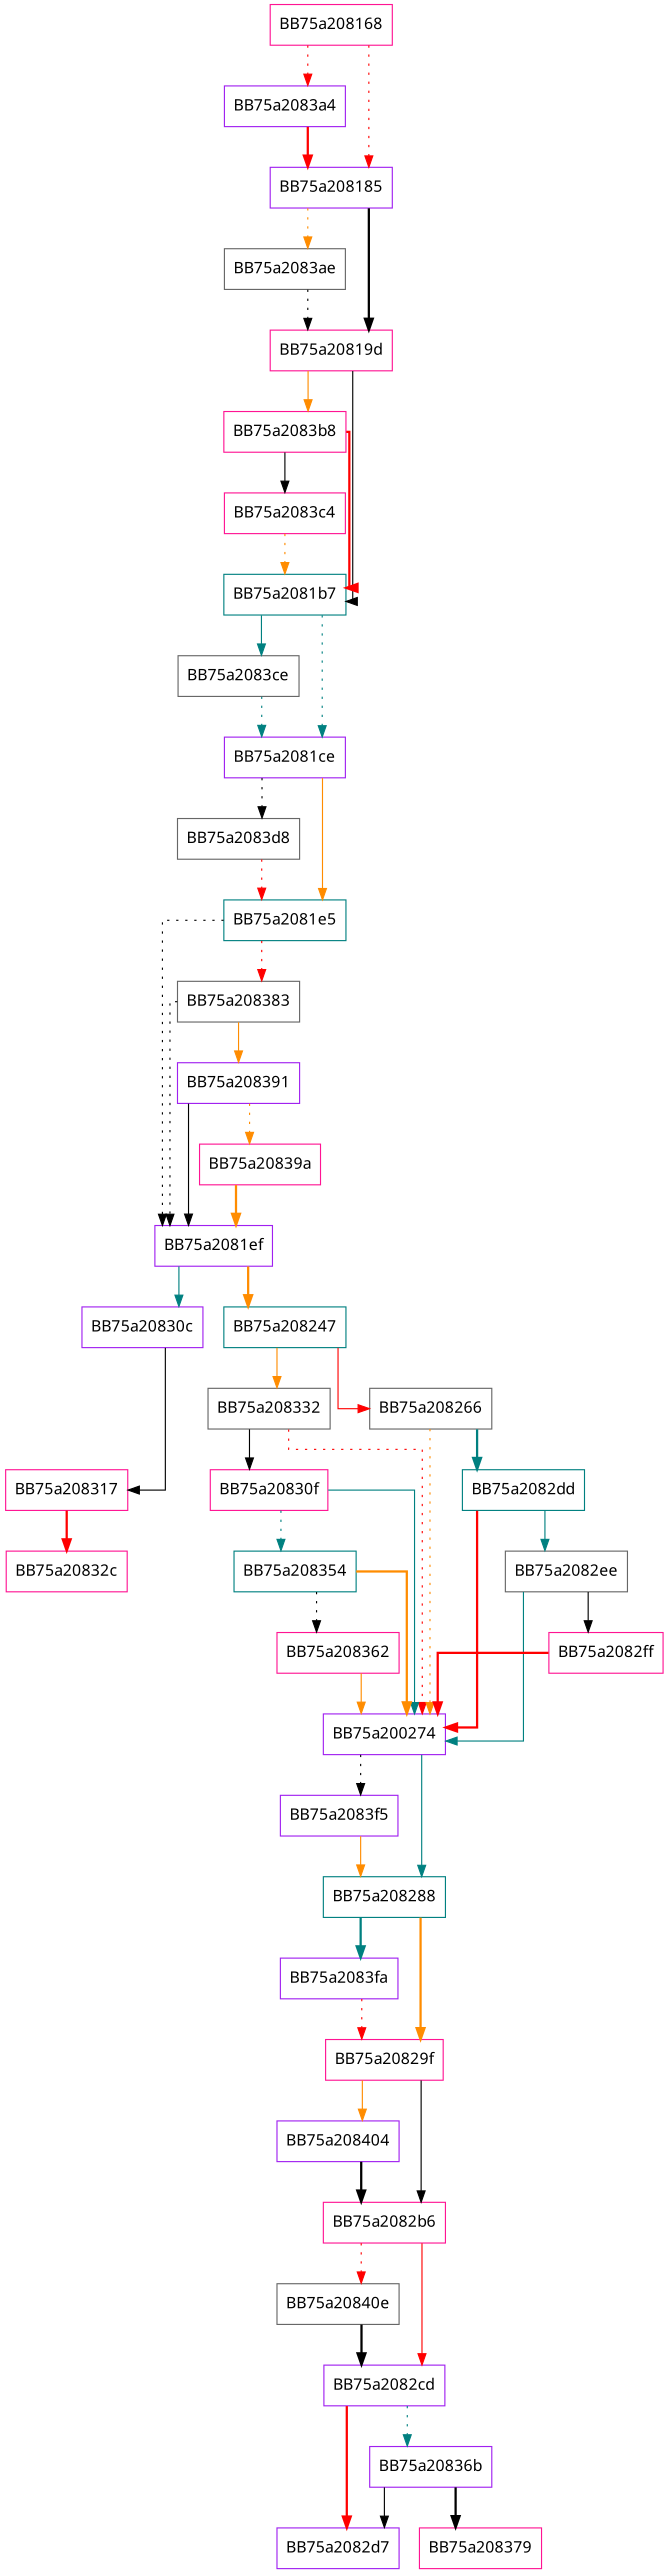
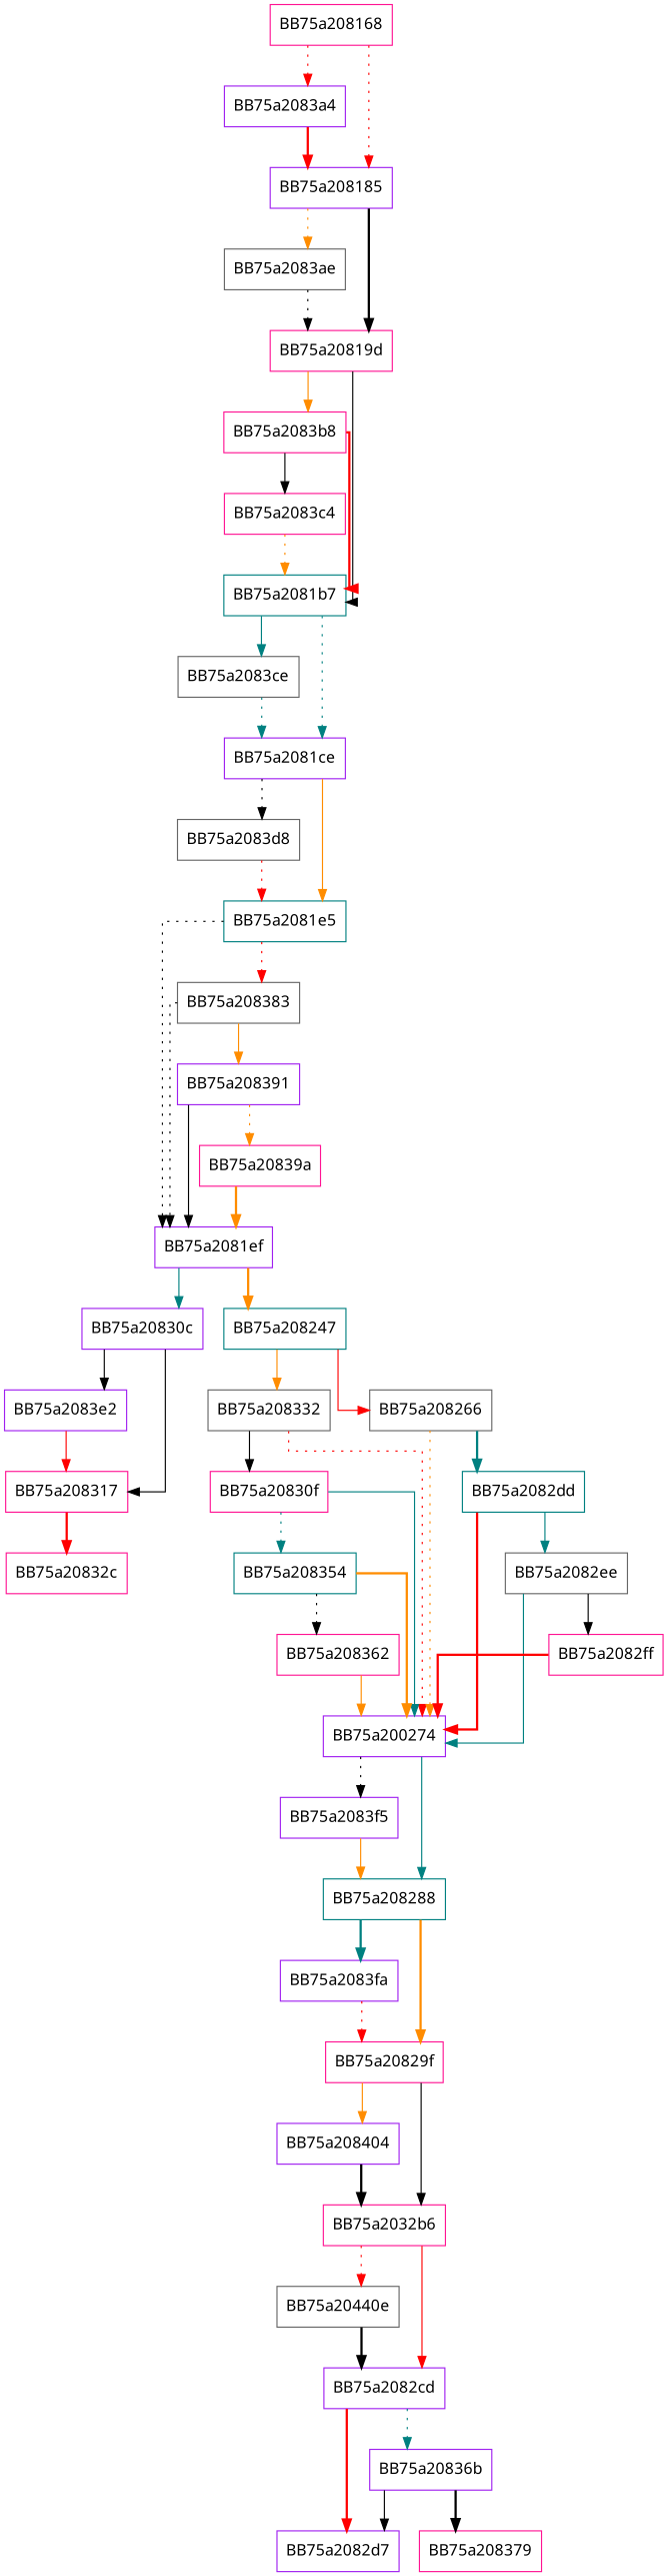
  digraph {
    fontname="Noto Sans"
    splines=ortho
    node [color=purple fontname="Noto Sans" shape=box]
    edge [color=black fontname="Noto Sans" style=solid]
    BB75a2083a4
    BB75a208168 [color=deeppink]
    BB75a208185
    BB75a2083ae [color=gray40]
    BB75a20819d [color=deeppink]
    BB75a2083b8 [color=deeppink]
    BB75a2081b7 [color=teal]
    BB75a2083c4 [color=deeppink]
    BB75a2083ce [color=gray40]
    BB75a2081ce
    BB75a2083d8 [color=gray40]
    BB75a2081e5 [color=teal]
    BB75a208383 [color=gray40]
    BB75a2081ef
    BB75a208391
    BB75a20830c
    n17 [color=teal label=BB75a208247]
    BB75a20839a [color=deeppink]
+   BB75a2083e2
    BB75a208317 [color=deeppink]
    BB75a208332 [color=gray40]
    BB75a208266 [color=gray40]
    BB75a20832c [color=deeppink]
    n24 [label=BB75a200274]
    n25 [color=deeppink label=BB75a20830f]
    BB75a2082dd [color=teal]
    n27 [label=BB75a2083f5]
    BB75a208288 [color=teal]
    BB75a208354 [color=teal]
    BB75a2082ee [color=gray40]
    BB75a2082ff [color=deeppink]
    BB75a2083fa
    BB75a20829f [color=deeppink]
    BB75a208404
-   BB75a2082b6 [color=deeppink]
-   BB75a20840e [color=gray40]
+   BB75a2082b6 [color=deeppink label=BB75a2032b6]
+   BB75a20840e [color=gray40 label=BB75a20440e]
    BB75a2082cd
    BB75a20836b
    BB75a2082d7
    BB75a208379 [color=deeppink]
    BB75a208362 [color=deeppink]
    BB75a2083a4 -> BB75a208185 [color=red style=bold]
    BB75a208168 -> BB75a2083a4 [color=red style=dotted]
    BB75a208168 -> BB75a208185 [color=red style=dotted]
    BB75a208185 -> BB75a2083ae [color=darkorange style=dotted]
    BB75a208185 -> BB75a20819d [style=bold]
    BB75a2083ae -> BB75a20819d [style=dotted]
    BB75a20819d -> BB75a2083b8 [color=darkorange]
    BB75a20819d -> BB75a2081b7
    BB75a2083b8 -> BB75a2081b7 [color=red style=bold]
    BB75a2083b8 -> BB75a2083c4
    BB75a2081b7 -> BB75a2083ce [color=teal]
    BB75a2081b7 -> BB75a2081ce [color=teal style=dotted]
    BB75a2083c4 -> BB75a2081b7 [color=darkorange style=dotted]
    BB75a2083ce -> BB75a2081ce [color=teal style=dotted]
    BB75a2081ce -> BB75a2083d8 [style=dotted]
    BB75a2081ce -> BB75a2081e5 [color=darkorange]
    BB75a2083d8 -> BB75a2081e5 [color=red style=dotted]
    BB75a2081e5 -> BB75a208383 [color=red style=dotted]
    BB75a2081e5 -> BB75a2081ef [style=dotted]
    BB75a208383 -> BB75a2081ef [style=dotted]
    BB75a208383 -> BB75a208391 [color=darkorange]
    BB75a2081ef -> BB75a20830c [color=teal]
    BB75a2081ef -> n17 [color=darkorange style=bold]
    BB75a208391 -> BB75a2081ef
    BB75a208391 -> BB75a20839a [color=darkorange style=dotted]
+   BB75a20830c -> BB75a2083e2
    BB75a20830c -> BB75a208317
    n17 -> BB75a208332 [color=darkorange]
    n17 -> BB75a208266 [color=red]
    BB75a20839a -> BB75a2081ef [color=darkorange style=bold]
+   BB75a2083e2 -> BB75a208317 [color=red]
    BB75a208317 -> BB75a20832c [color=red style=bold]
    BB75a208332 -> n24 [color=red style=dotted]
    BB75a208332 -> n25
    BB75a208266 -> n24 [color=darkorange style=dotted]
    BB75a208266 -> BB75a2082dd [color=teal style=bold]
    n24 -> n27 [style=dotted]
    n24 -> BB75a208288 [color=teal]
    n25 -> n24 [color=teal]
    n25 -> BB75a208354 [color=teal style=dotted]
    BB75a2082dd -> n24 [color=red style=bold]
    BB75a2082dd -> BB75a2082ee [color=teal]
    n27 -> BB75a208288 [color=darkorange]
    BB75a208288 -> BB75a2083fa [color=teal style=bold]
    BB75a208288 -> BB75a20829f [color=darkorange style=bold]
    BB75a208354 -> n24 [color=darkorange style=bold]
    BB75a208354 -> BB75a208362 [style=dotted]
    BB75a2082ee -> n24 [color=teal]
    BB75a2082ee -> BB75a2082ff
    BB75a2082ff -> n24 [color=red style=bold]
    BB75a2083fa -> BB75a20829f [color=red style=dotted]
    BB75a20829f -> BB75a208404 [color=darkorange]
    BB75a20829f -> BB75a2082b6
    BB75a208404 -> BB75a2082b6 [style=bold]
    BB75a2082b6 -> BB75a20840e [color=red style=dotted]
    BB75a2082b6 -> BB75a2082cd [color=red]
    BB75a20840e -> BB75a2082cd [style=bold]
    BB75a2082cd -> BB75a20836b [color=teal style=dotted]
    BB75a2082cd -> BB75a2082d7 [color=red style=bold]
    BB75a20836b -> BB75a2082d7
    BB75a20836b -> BB75a208379 [style=bold]
    BB75a208362 -> n24 [color=darkorange]
  }
